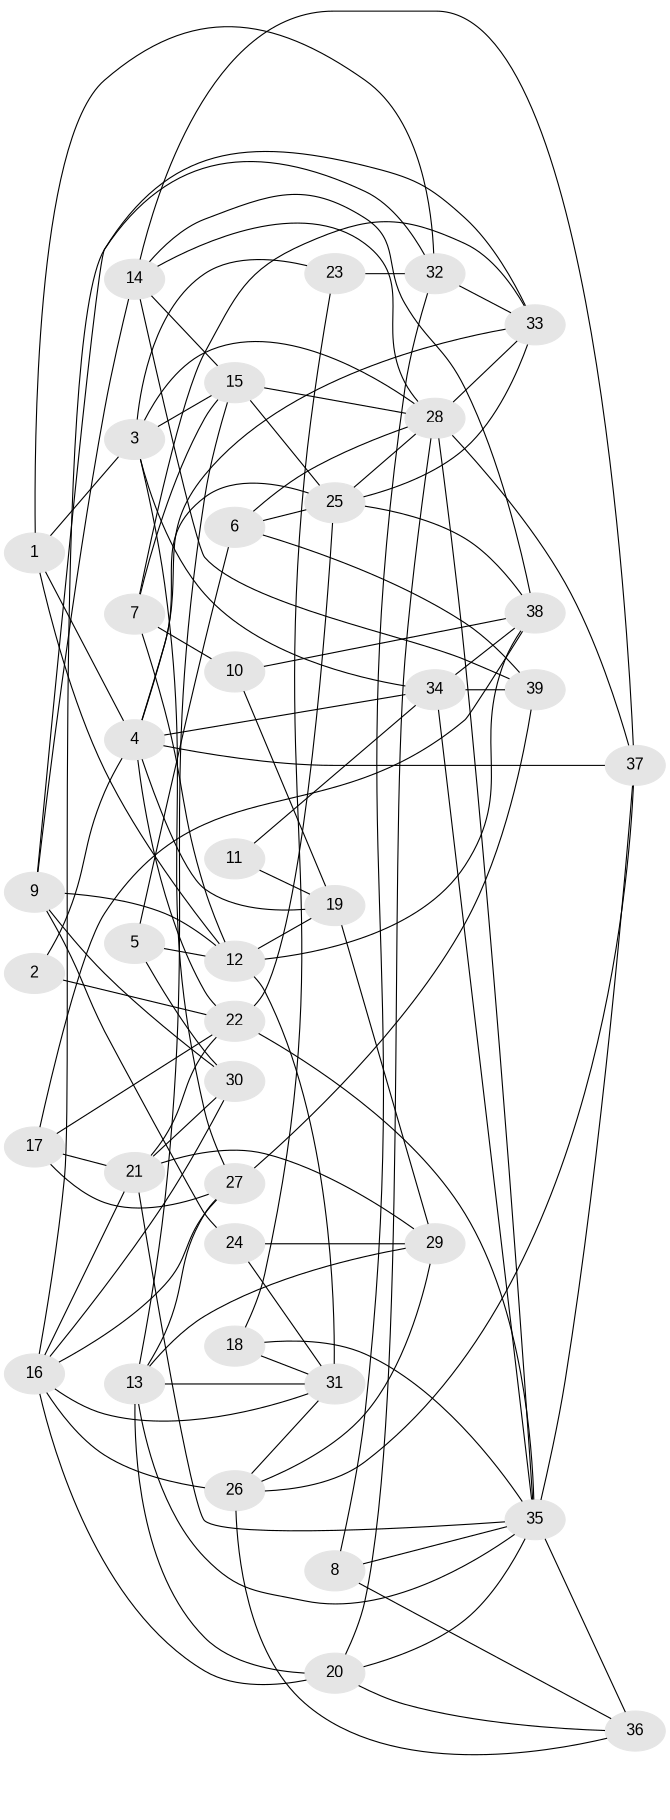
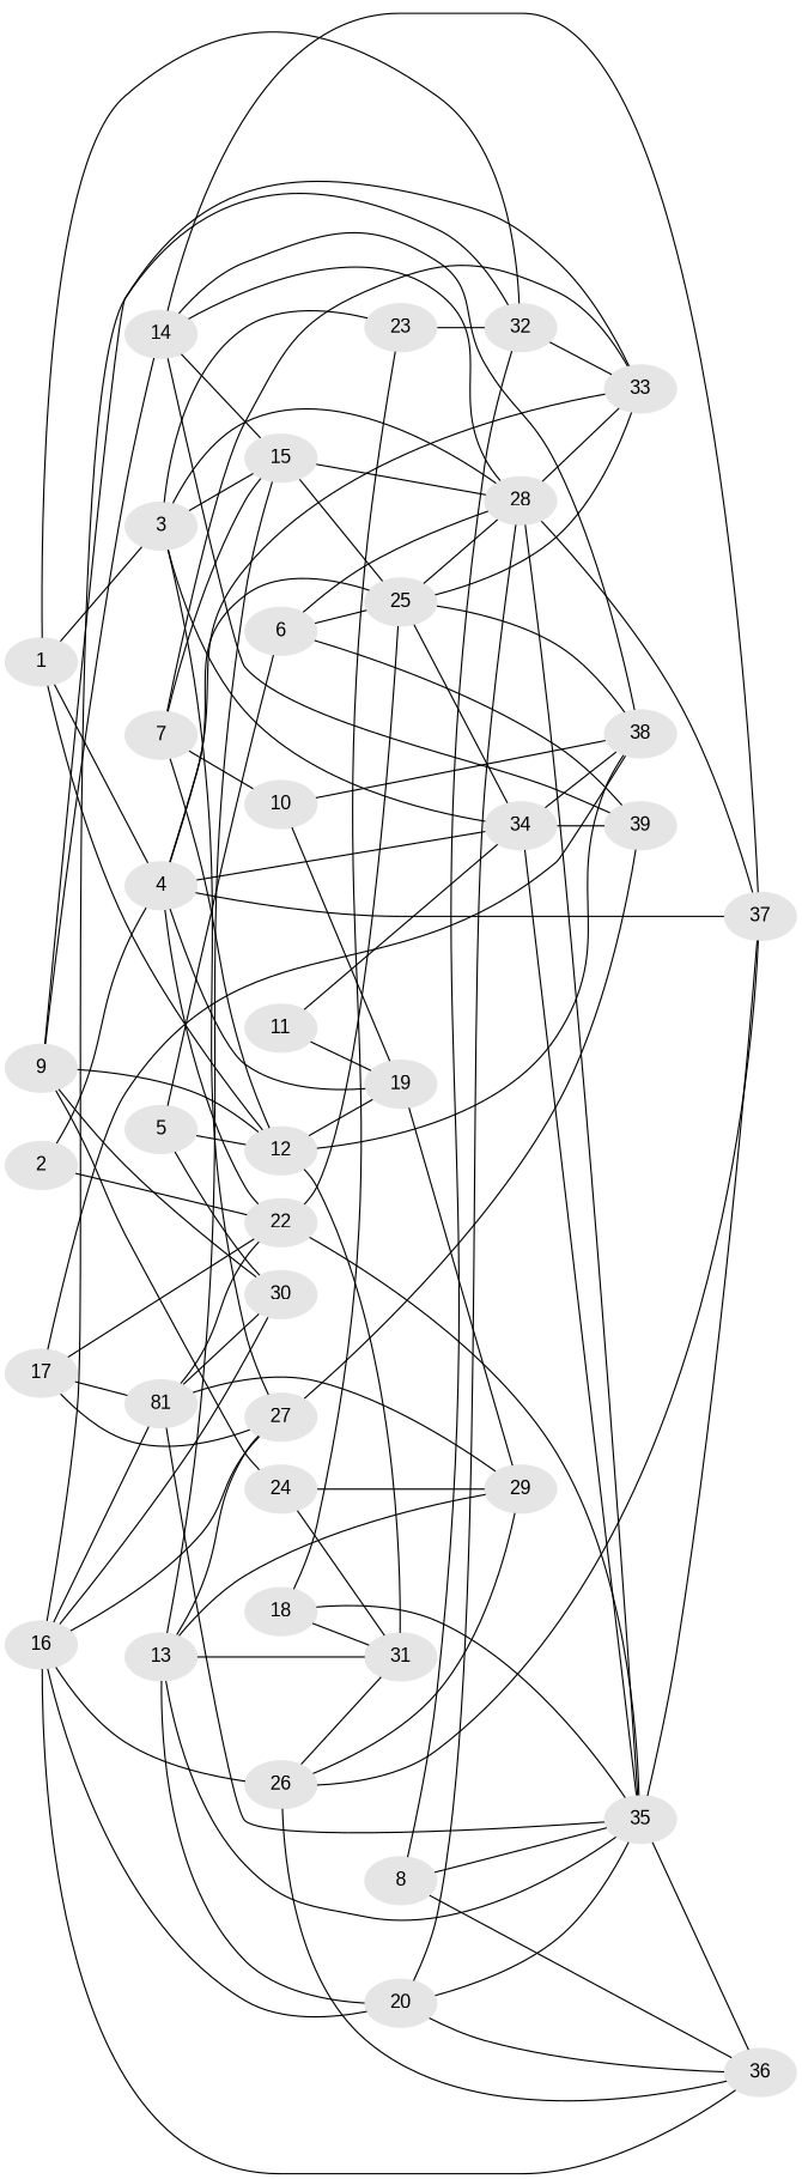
  graph {
    fontname="Liberation Sans"
    rankdir=LR
    node [color=gray90 fontname="Liberation Sans" style=filled]
    edge [fontname="Liberation Sans" weight=1.0]
    1
    3
    4
    12
    32
    15
    23
    27
    28
    34
    22
    19
    25
    33
    37
    38
    31
    2
    35
    39
    29
    5
    6
    30
    7
    10
    8
    36
    9
    14
    24
    11
    13
    20
    16
-   21
+   21 [label=81]
    26
    17
    18
    1 -- 3
    1 -- 4
    1 -- 12
    1 -- 32
    3 -- 15
    3 -- 23
    3 -- 27
    3 -- 28 [weight=2.0]
    3 -- 34 [weight=2.0]
    4 -- 34
    4 -- 22
    4 -- 19
    4 -- 25
    4 -- 33
    4 -- 37
    12 -- 19
    12 -- 38
    12 -- 31
    32 -- 33
    15 -- 28
    15 -- 25 [weight=2.0]
    23 -- 32
    27 -- 39
    28 -- 33 [weight=2.0]
    28 -- 37
    28 -- 35
    34 -- 38
    34 -- 35
    34 -- 39 [weight=2.0]
    22 -- 25
    22 -- 35
    19 -- 29
    25 -- 28
+   25 -- 34
    25 -- 33
    25 -- 38
    2 -- 4
    2 -- 22
    35 -- 37
    35 -- 36
    5 -- 12
    5 -- 6
    5 -- 30
    6 -- 28
    6 -- 25
    6 -- 39
    7 -- 12
    7 -- 15
    7 -- 33
    7 -- 10
    10 -- 19 [weight=2.0]
    10 -- 38
    8 -- 32 [weight=2.0]
    8 -- 35 [weight=2.0]
    8 -- 36
    9 -- 12
    9 -- 32
    9 -- 30
    9 -- 14
    9 -- 24
    14 -- 15
    14 -- 28
    14 -- 37
    14 -- 38
    14 -- 39
    24 -- 31
    24 -- 29
    11 -- 34
    11 -- 19
    13 -- 15
    13 -- 27
    13 -- 31
    13 -- 35
    13 -- 29
    13 -- 20
    20 -- 28
    20 -- 35 [weight=2.0]
    20 -- 36
    16 -- 27
    16 -- 33
    16 -- 30
-   16 -- 31
+   16 -- 36
    16 -- 20
    16 -- 21
    16 -- 26
    21 -- 22
    21 -- 35 [weight=2.0]
    21 -- 29
    21 -- 30
    26 -- 37
    26 -- 31
    26 -- 29
    26 -- 36
    17 -- 27
    17 -- 22
    17 -- 38
    17 -- 21
    18 -- 23
    18 -- 31
    18 -- 35
  }
